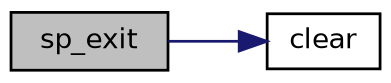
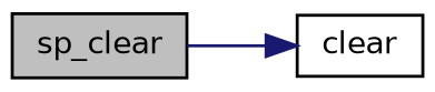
  digraph {
    rankdir=LR
    node [color=black fontname=Helvetica fontsize=10 shape=record style=filled]
-   n1 [fillcolor=grey75 fontcolor=black height=0.2 label=sp_exit width=0.4]
+   n1 [fillcolor=grey75 fontcolor=black height=0.2 label=sp_clear width=0.4]
    n2 [fillcolor=white height=0.2 label=clear width=0.4]
    n1 -> n2 [color=midnightblue fontname=Helvetica fontsize=10 labelfontname=Helvetica labelfontsize=10 style=solid]
  }
